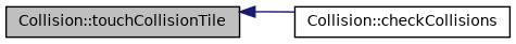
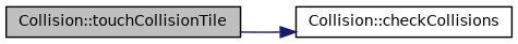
  digraph {
    rankdir=LR
    node [color=black fontname=Helvetica fontsize=10 shape=record style=filled]
    n1 [fillcolor=grey75 fontcolor=black height=0.2 label="Collision::touchCollisionTile" width=0.4]
    n2 [fillcolor=white height=0.2 label="Collision::checkCollisions" width=0.4]
-   n2 -> n1 [color=midnightblue fontname=Helvetica fontsize=10 labelfontname=Helvetica labelfontsize=10 style=solid]
+   n1 -> n2 [color=midnightblue fontname=Helvetica fontsize=10 labelfontname=Helvetica labelfontsize=10 style=solid]
  }
